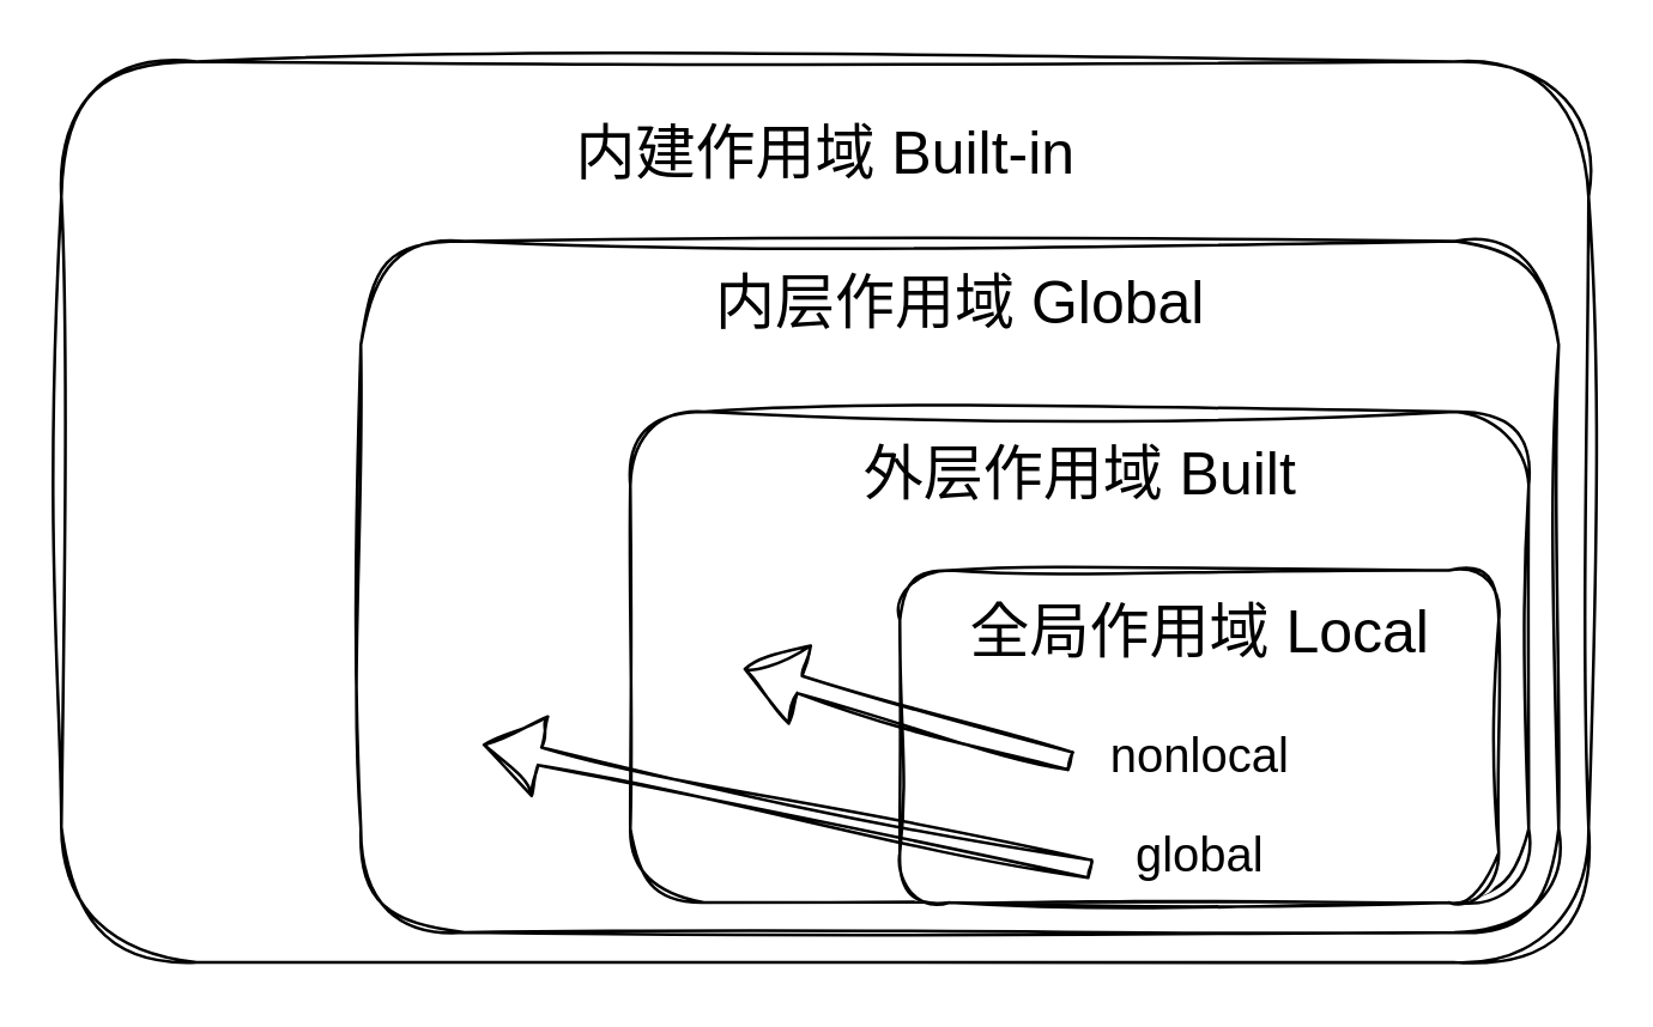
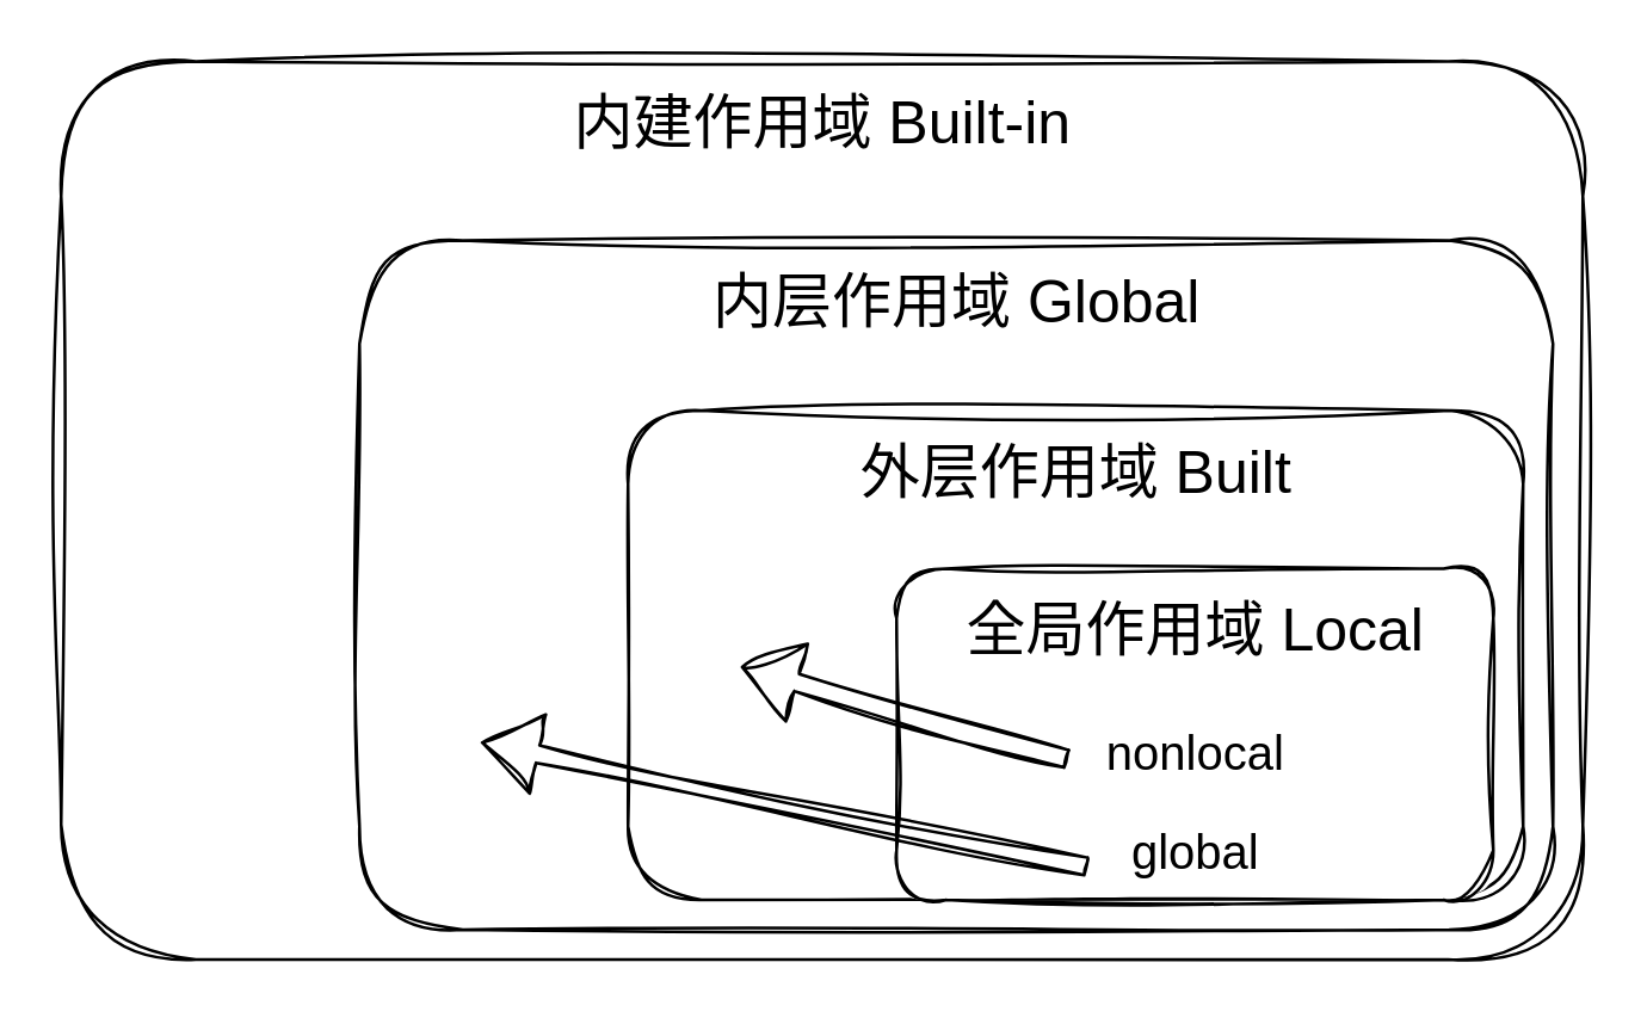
  <mxCell id="0" />
  <mxCell id="1" parent="0" />
  <mxCell id="2" value="" style="rounded=1;whiteSpace=wrap;html=1;sketch=1;hachureGap=4;jiggle=2;curveFitting=1;fontFamily=Architects Daughter;fontSource=https%3A%2F%2Ffonts.googleapis.com%2Fcss%3Ffamily%3DArchitects%2BDaughter;fontSize=20;" parent="1" vertex="1"><mxGeometry x="20" y="20" width="510" height="301" as="geometry" /></mxCell>
  <mxCell id="3" value="" style="rounded=1;whiteSpace=wrap;html=1;sketch=1;hachureGap=4;jiggle=2;curveFitting=1;fontFamily=Architects Daughter;fontSource=https%3A%2F%2Ffonts.googleapis.com%2Fcss%3Ffamily%3DArchitects%2BDaughter;fontSize=20;" parent="1" vertex="1"><mxGeometry x="120" y="80" width="400" height="231" as="geometry" /></mxCell>
  <mxCell id="4" value="" style="rounded=1;whiteSpace=wrap;html=1;sketch=1;hachureGap=4;jiggle=2;curveFitting=1;fontFamily=Architects Daughter;fontSource=https%3A%2F%2Ffonts.googleapis.com%2Fcss%3Ffamily%3DArchitects%2BDaughter;fontSize=20;" parent="1" vertex="1"><mxGeometry x="210" y="137" width="300" height="164" as="geometry" /></mxCell>
  <mxCell id="5" value="" style="rounded=1;whiteSpace=wrap;html=1;sketch=1;hachureGap=4;jiggle=2;curveFitting=1;fontFamily=Architects Daughter;fontSource=https%3A%2F%2Ffonts.googleapis.com%2Fcss%3Ffamily%3DArchitects%2BDaughter;fontSize=20;" parent="1" vertex="1"><mxGeometry x="300" y="190" width="200" height="111" as="geometry" /></mxCell>
- <mxCell id="6" value="内建作用域 Built-in" style="text;html=1;align=center;verticalAlign=middle;resizable=0;points=[];autosize=1;strokeColor=none;fillColor=none;fontSize=20;fontFamily=Helvetica;sketch=1;hachureGap=4;jiggle=2;curveFitting=1;" vertex="1" parent="1"><mxGeometry x="180" y="30" width="190" height="40" as="geometry" /></mxCell>
+ <mxCell id="6" value="内建作用域 Built-in" style="text;html=1;align=center;verticalAlign=middle;resizable=0;points=[];autosize=1;strokeColor=none;fillColor=none;fontSize=20;fontFamily=Helvetica;sketch=1;hachureGap=4;jiggle=2;curveFitting=1;" vertex="1" parent="1"><mxGeometry x="180" y="20" width="190" height="40" as="geometry" /></mxCell>
  <mxCell id="7" value="内层作用域 Global" style="text;html=1;align=center;verticalAlign=middle;resizable=0;points=[];autosize=1;strokeColor=none;fillColor=none;fontSize=20;fontFamily=Helvetica;sketch=1;hachureGap=4;jiggle=2;curveFitting=1;" vertex="1" parent="1"><mxGeometry x="225" y="80" width="190" height="40" as="geometry" /></mxCell>
  <mxCell id="8" value="外层作用域 Built" style="text;html=1;align=center;verticalAlign=middle;resizable=0;points=[];autosize=1;strokeColor=none;fillColor=none;fontSize=20;fontFamily=Helvetica;sketch=1;hachureGap=4;jiggle=2;curveFitting=1;" vertex="1" parent="1"><mxGeometry x="250" y="137" width="220" height="40" as="geometry" /></mxCell>
  <mxCell id="9" value="全局作用域 Local" style="text;html=1;align=center;verticalAlign=middle;resizable=0;points=[];autosize=1;strokeColor=none;fillColor=none;fontSize=20;fontFamily=Helvetica;sketch=1;hachureGap=4;jiggle=2;curveFitting=1;" vertex="1" parent="1"><mxGeometry x="310" y="190" width="180" height="40" as="geometry" /></mxCell>
  <mxCell id="10" value="global" style="text;html=1;align=center;verticalAlign=middle;resizable=0;points=[];autosize=1;strokeColor=none;fillColor=none;fontSize=16;fontFamily=Helvetica;sketch=1;hachureGap=4;jiggle=2;curveFitting=1;fontSource=https%3A%2F%2Ffonts.googleapis.com%2Fcss%3Ffamily%3DArchitects%2BDaughter;" vertex="1" parent="1"><mxGeometry x="365" y="270" width="70" height="30" as="geometry" /></mxCell>
  <mxCell id="11" value="&lt;font style=&quot;font-size: 16px;&quot;&gt;nonlocal&lt;/font&gt;" style="text;html=1;align=center;verticalAlign=middle;resizable=0;points=[];autosize=1;strokeColor=none;fillColor=none;fontSize=20;fontFamily=Helvetica;sketch=1;hachureGap=4;jiggle=2;curveFitting=1;fontSource=https%3A%2F%2Ffonts.googleapis.com%2Fcss%3Ffamily%3DArchitects%2BDaughter;" vertex="1" parent="1"><mxGeometry x="360" y="230" width="80" height="40" as="geometry" /></mxCell>
  <mxCell id="12" value="" style="shape=flexArrow;endArrow=classic;html=1;sketch=1;hachureGap=4;jiggle=2;curveFitting=1;fontFamily=Helvetica;fontSize=12;exitX=-0.032;exitY=0.597;exitDx=0;exitDy=0;exitPerimeter=0;rounded=1;shadow=0;width=6;movable=1;resizable=1;rotatable=1;deletable=1;editable=1;connectable=1;entryX=1.013;entryY=0.562;entryDx=0;entryDy=0;entryPerimeter=0;" edge="1" parent="1" source="11"><mxGeometry width="50" height="50" relative="1" as="geometry"><mxPoint x="225" y="231" as="sourcePoint" /><mxPoint x="247.78" y="222.862" as="targetPoint" /></mxGeometry></mxCell>
  <mxCell id="13" value="" style="shape=flexArrow;endArrow=classic;html=1;rounded=1;shadow=0;sketch=1;hachureGap=4;jiggle=2;curveFitting=1;fontFamily=Helvetica;fontSize=12;entryX=1.044;entryY=0.59;entryDx=0;entryDy=0;exitX=-0.015;exitY=0.663;exitDx=0;exitDy=0;exitPerimeter=0;width=6;entryPerimeter=0;" edge="1" parent="1" source="10"><mxGeometry width="50" height="50" relative="1" as="geometry"><mxPoint x="296" y="185" as="sourcePoint" /><mxPoint x="160.64" y="248.2" as="targetPoint" /></mxGeometry></mxCell>
